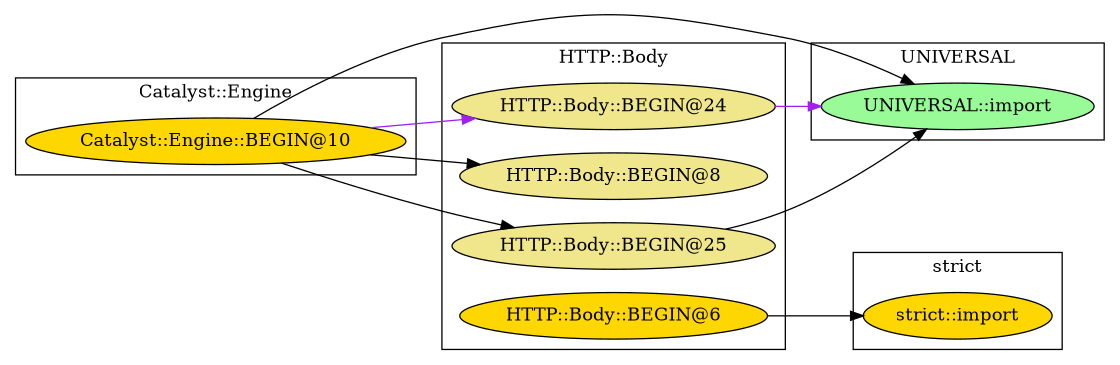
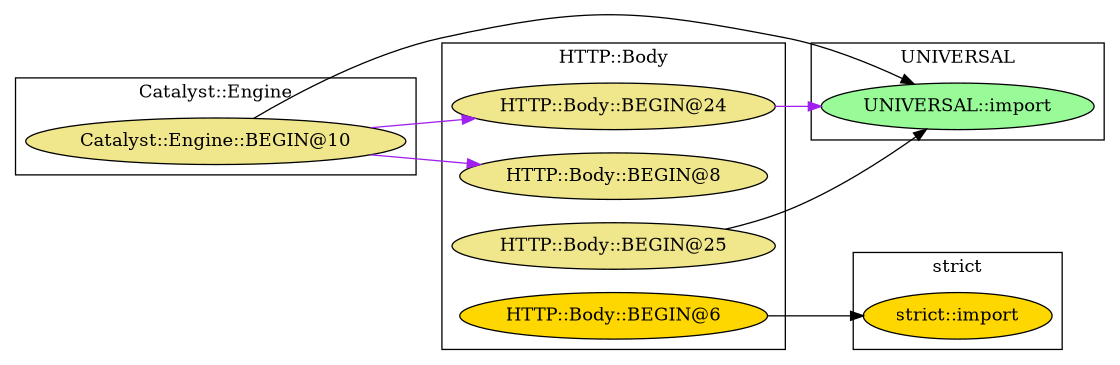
  digraph {
    rankdir=LR
    node [fillcolor=khaki style=filled]
    edge [color=black]
    "HTTP::Body::BEGIN@24"
    "HTTP::Body::BEGIN@8"
    "HTTP::Body::BEGIN@25"
    "HTTP::Body::BEGIN@6" [fillcolor=gold]
    "UNIVERSAL::import" [fillcolor=palegreen]
-   "Catalyst::Engine::BEGIN@10" [fillcolor=gold]
+   "Catalyst::Engine::BEGIN@10"
    "strict::import" [fillcolor=gold]
    subgraph cluster_1 {
      label="HTTP::Body"
      "HTTP::Body::BEGIN@24"
      "HTTP::Body::BEGIN@8"
      "HTTP::Body::BEGIN@25"
      "HTTP::Body::BEGIN@6"
    }
    subgraph cluster_2 {
      label=UNIVERSAL
      "UNIVERSAL::import"
    }
    subgraph cluster_3 {
      label="Catalyst::Engine"
      "Catalyst::Engine::BEGIN@10"
    }
    subgraph cluster_4 {
      label="strict"
      "strict::import"
    }
    "HTTP::Body::BEGIN@24" -> "UNIVERSAL::import" [color=purple]
    "HTTP::Body::BEGIN@25" -> "UNIVERSAL::import"
    "HTTP::Body::BEGIN@6" -> "strict::import"
    "Catalyst::Engine::BEGIN@10" -> "HTTP::Body::BEGIN@24" [color=purple]
-   "Catalyst::Engine::BEGIN@10" -> "HTTP::Body::BEGIN@8"
-   "Catalyst::Engine::BEGIN@10" -> "HTTP::Body::BEGIN@25"
+   "Catalyst::Engine::BEGIN@10" -> "HTTP::Body::BEGIN@8" [color=purple]
    "Catalyst::Engine::BEGIN@10" -> "UNIVERSAL::import"
  }
